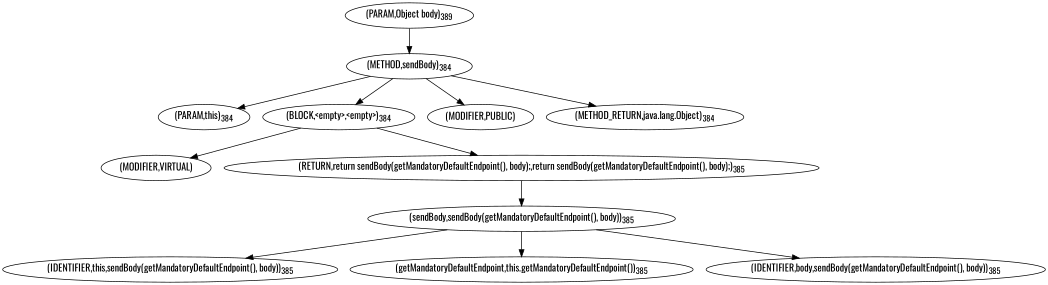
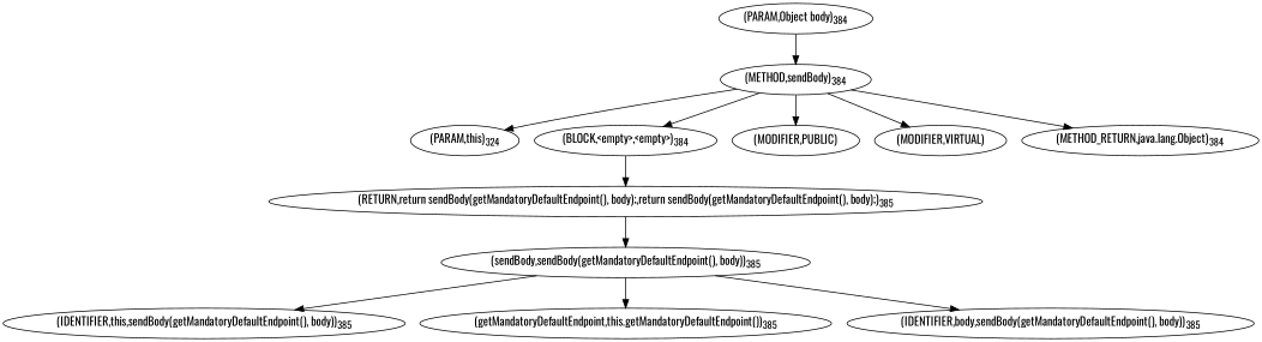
  digraph {
    fontname=Oswald
    node [fontname=Oswald]
    edge [fontname=Oswald]
    n1 [label=<(METHOD,sendBody)<SUB>384</SUB>>]
-   n2 [label=<(PARAM,this)<SUB>384</SUB>>]
+   n2 [label=<(PARAM,this)<SUB>324</SUB>>]
    n3 [label=<(BLOCK,&lt;empty&gt;,&lt;empty&gt;)<SUB>384</SUB>>]
    n4 [label=<(MODIFIER,PUBLIC)>]
    n5 [label=<(MODIFIER,VIRTUAL)>]
    n6 [label=<(METHOD_RETURN,java.lang.Object)<SUB>384</SUB>>]
-   n7 [label=<(PARAM,Object body)<SUB>389</SUB>>]
+   n7 [label=<(PARAM,Object body)<SUB>384</SUB>>]
    n8 [label=<(RETURN,return sendBody(getMandatoryDefaultEndpoint(), body);,return sendBody(getMandatoryDefaultEndpoint(), body);)<SUB>385</SUB>>]
    n9 [label=<(sendBody,sendBody(getMandatoryDefaultEndpoint(), body))<SUB>385</SUB>>]
    n10 [label=<(IDENTIFIER,this,sendBody(getMandatoryDefaultEndpoint(), body))<SUB>385</SUB>>]
    n11 [label=<(getMandatoryDefaultEndpoint,this.getMandatoryDefaultEndpoint())<SUB>385</SUB>>]
    n12 [label=<(IDENTIFIER,body,sendBody(getMandatoryDefaultEndpoint(), body))<SUB>385</SUB>>]
    n1 -> n2
    n1 -> n3
    n1 -> n4
-   n3 -> n5
+   n1 -> n5
    n1 -> n6
    n3 -> n8
    n7 -> n1
    n8 -> n9
    n9 -> n10
    n9 -> n11
    n9 -> n12
  }
